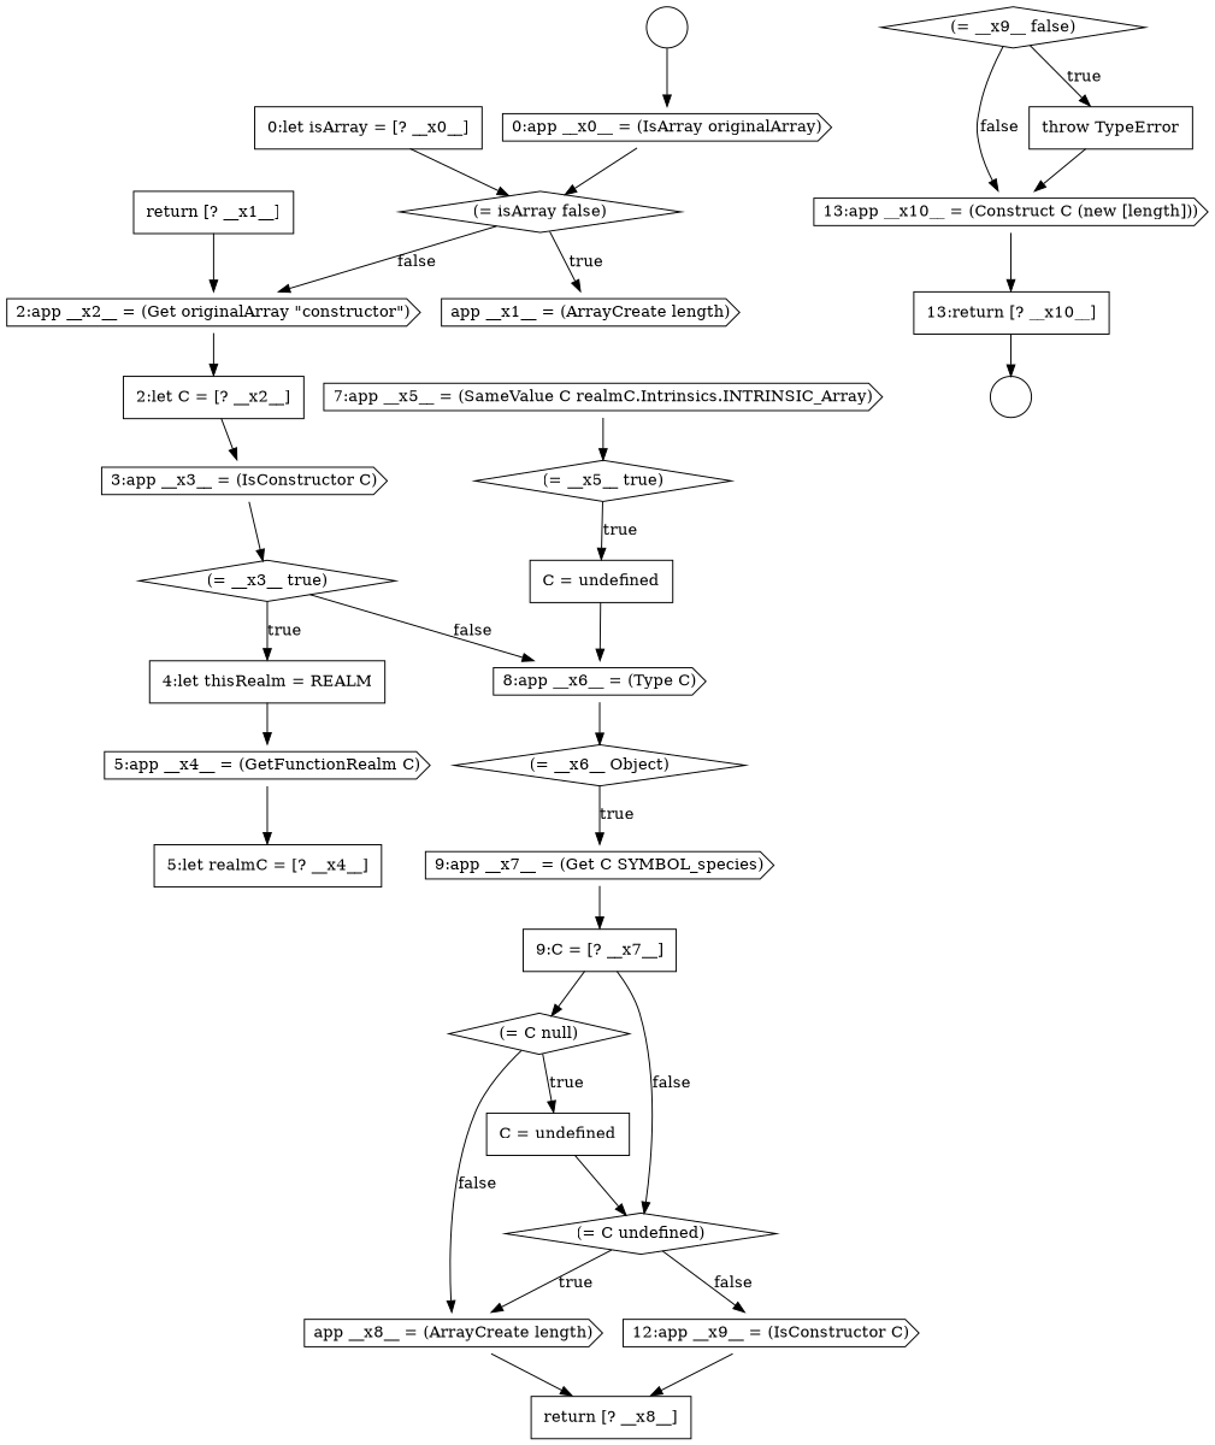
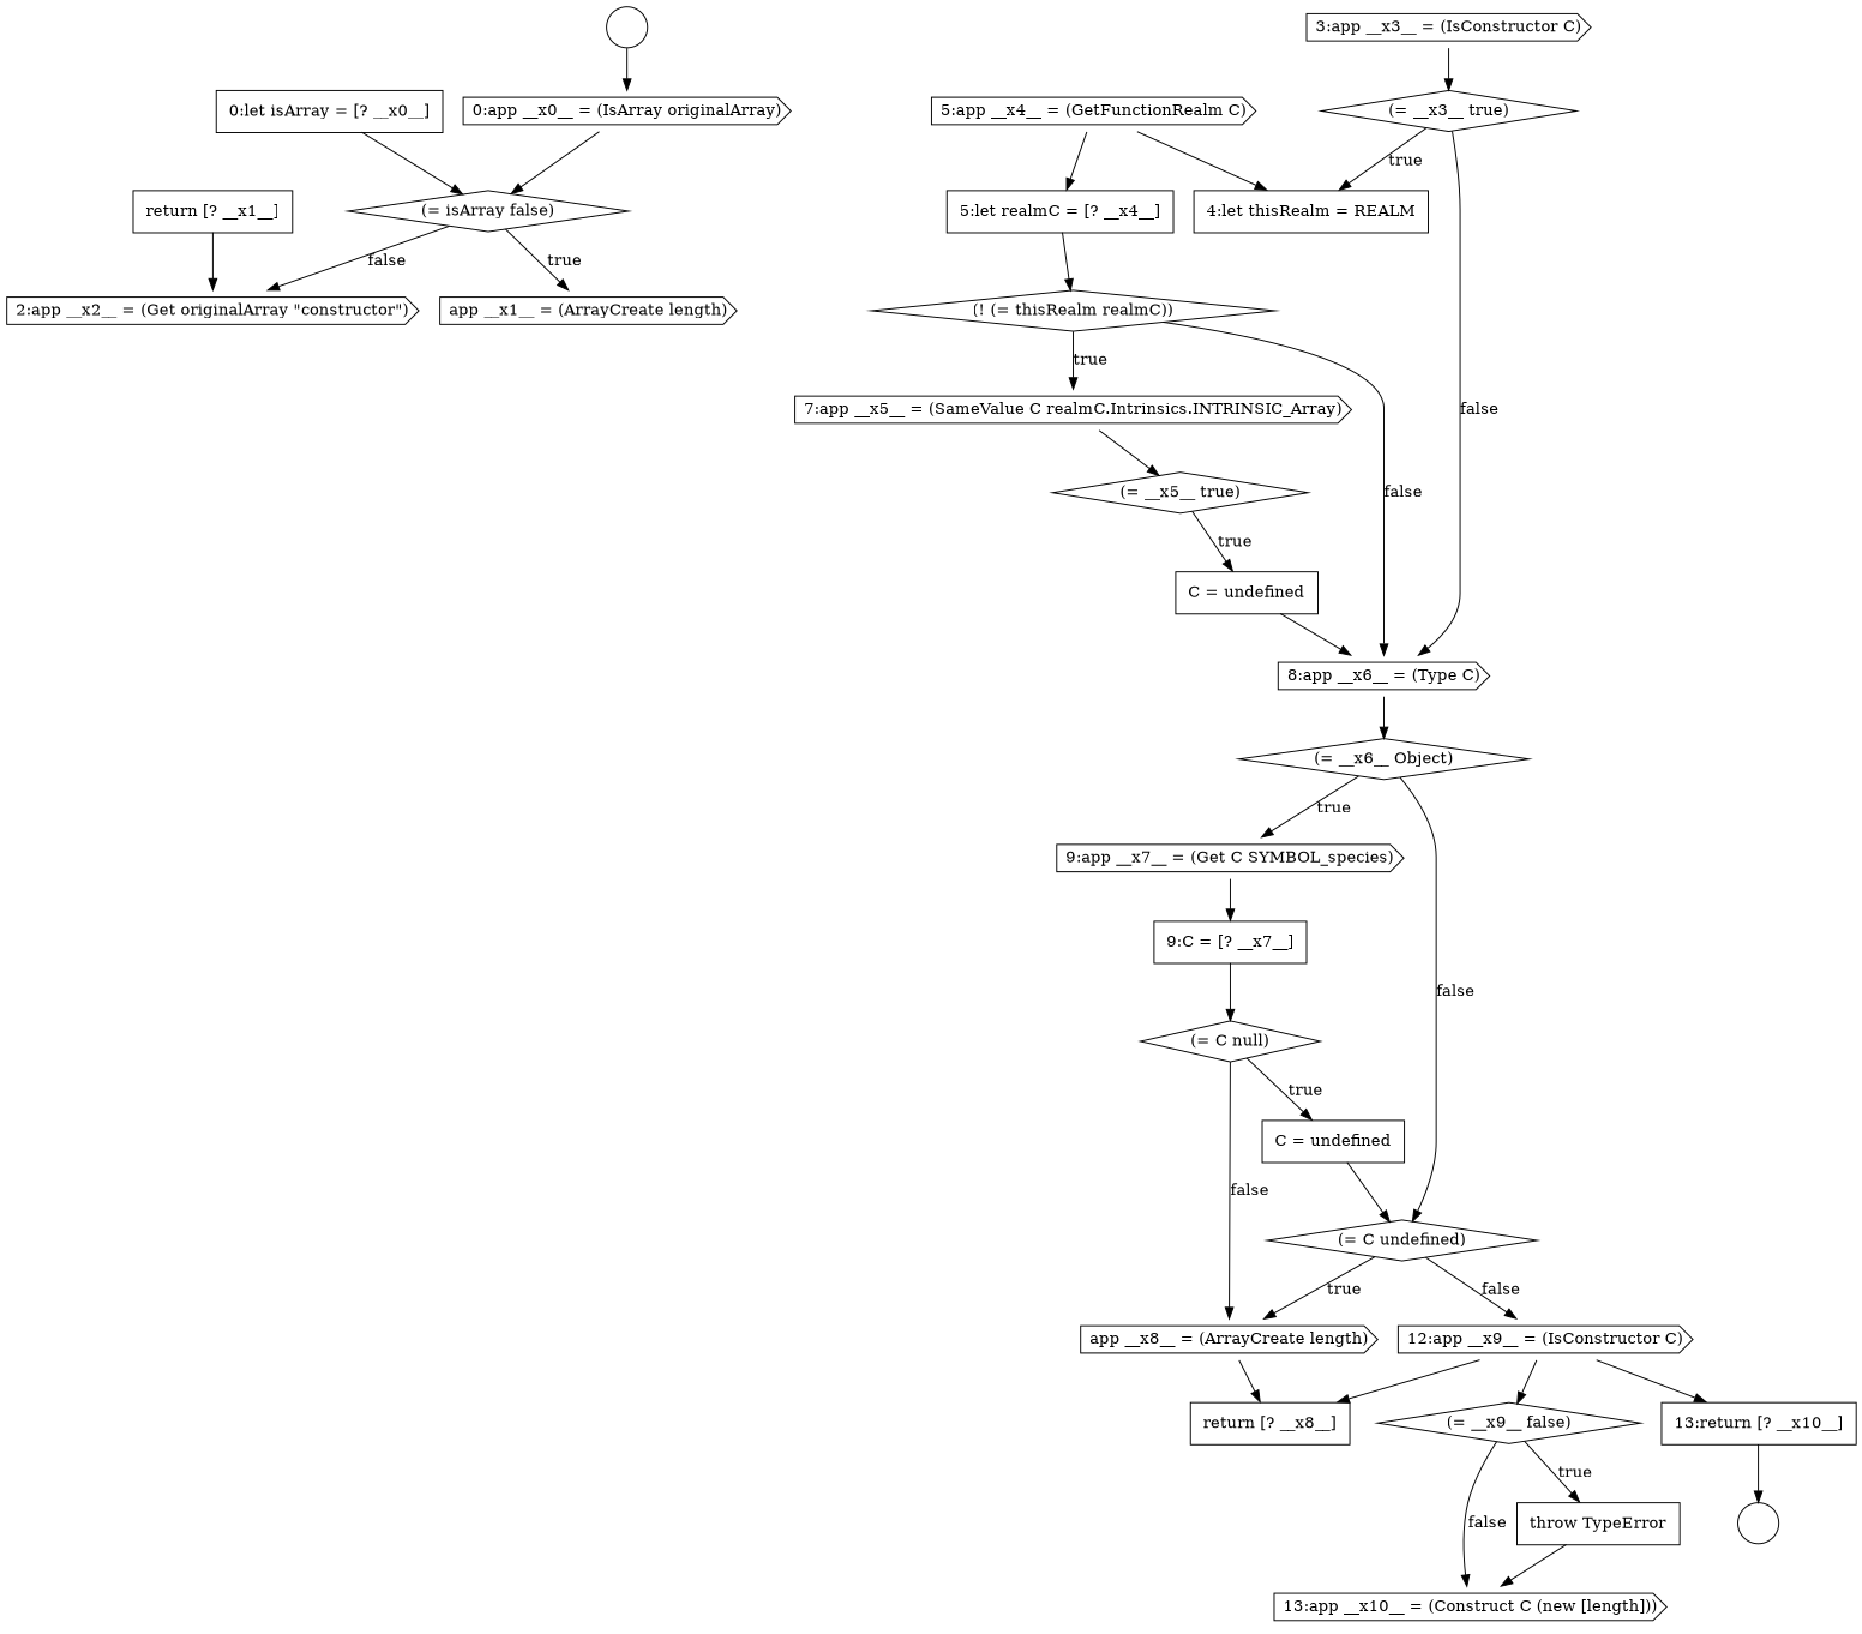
  digraph {
    node [color=black fillcolor=white shape=none style=filled]
    edge [color=black]
    n1 [label=<<font color="black">     <table border="0" cellborder="1" cellspacing="0" cellpadding="10">       <tr><td align="left">return [? __x1__]</td></tr>     </table>   </font>> margin=0]
    n2 [label=<<font color="black">2:app __x2__ = (Get originalArray &quot;constructor&quot;)</font>> shape=cds]
-   n3 [label=<<font color="black">     <table border="0" cellborder="1" cellspacing="0" cellpadding="10">       <tr><td align="left">2:let C = [? __x2__]</td></tr>     </table>   </font>> margin=0]
    n4 [label=<<font color="black">9:app __x7__ = (Get C SYMBOL_species)</font>> shape=cds]
    n5 [label=<<font color="black">     <table border="0" cellborder="1" cellspacing="0" cellpadding="10">       <tr><td align="left">9:C = [? __x7__]</td></tr>     </table>   </font>> margin=0]
    n6 [label=<<font color="black">(= C null)</font>> shape=diamond]
    n7 [label=<<font color="black">     <table border="0" cellborder="1" cellspacing="0" cellpadding="10">       <tr><td align="left">0:let isArray = [? __x0__]</td></tr>     </table>   </font>> margin=0]
    n8 [label=<<font color="black">(= isArray false)</font>> shape=diamond]
    n9 [label=<<font color="black">app __x1__ = (ArrayCreate length)</font>> shape=cds]
    n10 [label=<<font color="black">13:app __x10__ = (Construct C (new [length]))</font>> shape=cds]
    n11 [label=<<font color="black">     <table border="0" cellborder="1" cellspacing="0" cellpadding="10">       <tr><td align="left">13:return [? __x10__]</td></tr>     </table>   </font>> margin=0]
    n12 [label=" " shape=circle]
    n13 [label=<<font color="black">     <table border="0" cellborder="1" cellspacing="0" cellpadding="10">       <tr><td align="left">4:let thisRealm = REALM</td></tr>     </table>   </font>> margin=0]
    n14 [label=<<font color="black">5:app __x4__ = (GetFunctionRealm C)</font>> shape=cds]
    n15 [label=<<font color="black">     <table border="0" cellborder="1" cellspacing="0" cellpadding="10">       <tr><td align="left">5:let realmC = [? __x4__]</td></tr>     </table>   </font>> margin=0]
    n16 [label=<<font color="black">     <table border="0" cellborder="1" cellspacing="0" cellpadding="10">       <tr><td align="left">return [? __x8__]</td></tr>     </table>   </font>> margin=0]
    n17 [label=<<font color="black">12:app __x9__ = (IsConstructor C)</font>> shape=cds]
    n18 [label=<<font color="black">(= __x9__ false)</font>> shape=diamond]
    n19 [label=<<font color="black">7:app __x5__ = (SameValue C realmC.Intrinsics.INTRINSIC_Array)</font>> shape=cds]
    n20 [label=<<font color="black">(= __x5__ true)</font>> shape=diamond]
    n21 [label=<<font color="black">     <table border="0" cellborder="1" cellspacing="0" cellpadding="10">       <tr><td align="left">C = undefined</td></tr>     </table>   </font>> margin=0]
    n22 [label=<<font color="black">app __x8__ = (ArrayCreate length)</font>> shape=cds]
    n23 [label=<<font color="black">3:app __x3__ = (IsConstructor C)</font>> shape=cds]
    n24 [label=<<font color="black">(= __x3__ true)</font>> shape=diamond]
    n25 [label=<<font color="black">8:app __x6__ = (Type C)</font>> shape=cds]
    n26 [label=<<font color="black">(= C undefined)</font>> shape=diamond]
    n27 [label=<<font color="black">     <table border="0" cellborder="1" cellspacing="0" cellpadding="10">       <tr><td align="left">C = undefined</td></tr>     </table>   </font>> margin=0]
    n28 [label=<<font color="black">(= __x6__ Object)</font>> shape=diamond]
    n29 [label=<<font color="black">     <table border="0" cellborder="1" cellspacing="0" cellpadding="10">       <tr><td align="left">throw TypeError</td></tr>     </table>   </font>> margin=0]
+   n30 [label=<<font color="black">(! (= thisRealm realmC))</font>> shape=diamond]
    n31 [label=" " shape=circle]
    n32 [label=<<font color="black">0:app __x0__ = (IsArray originalArray)</font>> shape=cds]
    n1 -> n2
-   n2 -> n3
-   n3 -> n23
    n4 -> n5
    n5 -> n6
    n6 -> n22 [label=<<font color="black">false</font>>]
    n6 -> n27 [label=<<font color="black">true</font>>]
    n7 -> n8
    n8 -> n2 [label=<<font color="black">false</font>>]
    n8 -> n9 [label=<<font color="black">true</font>>]
-   n10 -> n11
+   n17 -> n11
    n11 -> n12
-   n13 -> n14
+   n14 -> n13
    n14 -> n15
+   n15 -> n30
    n17 -> n16
+   n17 -> n18
    n18 -> n10 [label=<<font color="black">false</font>>]
    n18 -> n29 [label=<<font color="black">true</font>>]
    n19 -> n20
    n20 -> n21 [label=<<font color="black">true</font>>]
    n21 -> n25
    n22 -> n16
    n23 -> n24
    n24 -> n13 [label=<<font color="black">true</font>>]
    n24 -> n25 [label=<<font color="black">false</font>>]
    n25 -> n28
    n26 -> n17 [label=<<font color="black">false</font>>]
    n26 -> n22 [label=<<font color="black">true</font>>]
    n27 -> n26
    n28 -> n4 [label=<<font color="black">true</font>>]
-   n5 -> n26 [label=<<font color="black">false</font>>]
+   n28 -> n26 [label=<<font color="black">false</font>>]
    n29 -> n10
+   n30 -> n19 [label=<<font color="black">true</font>>]
+   n30 -> n25 [label=<<font color="black">false</font>>]
    n31 -> n32
    n32 -> n8
  }
